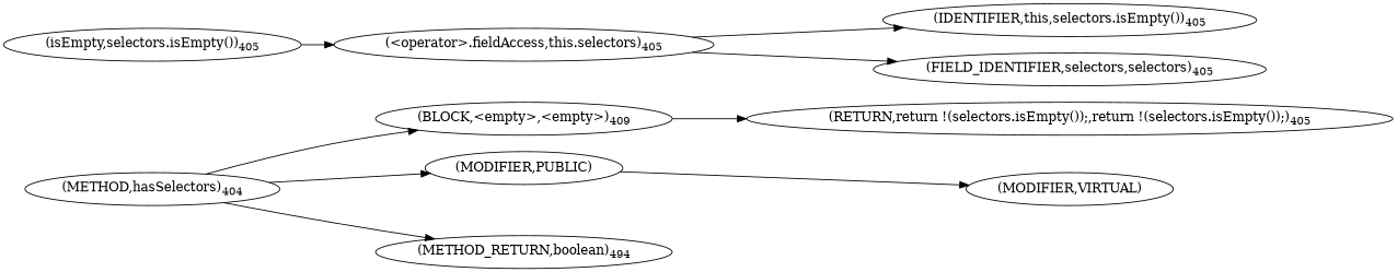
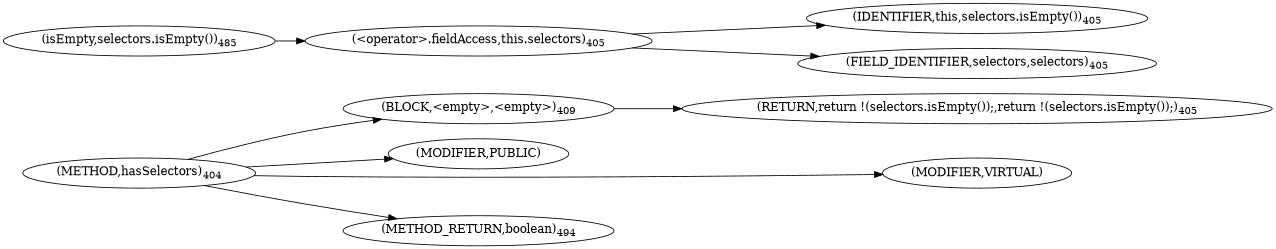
  digraph {
    rankdir=LR
    n1 [label=<(METHOD,hasSelectors)<SUB>404</SUB>>]
    n2 [label=<(BLOCK,&lt;empty&gt;,&lt;empty&gt;)<SUB>409</SUB>>]
    n3 [label=<(MODIFIER,PUBLIC)>]
    n4 [label=<(MODIFIER,VIRTUAL)>]
    n5 [label=<(METHOD_RETURN,boolean)<SUB>494</SUB>>]
    n6 [label=<(RETURN,return !(selectors.isEmpty());,return !(selectors.isEmpty());)<SUB>405</SUB>>]
-   n7 [label=<(isEmpty,selectors.isEmpty())<SUB>405</SUB>>]
+   n7 [label=<(isEmpty,selectors.isEmpty())<SUB>485</SUB>>]
    n8 [label=<(&lt;operator&gt;.fieldAccess,this.selectors)<SUB>405</SUB>>]
    n9 [label=<(IDENTIFIER,this,selectors.isEmpty())<SUB>405</SUB>>]
    n10 [label=<(FIELD_IDENTIFIER,selectors,selectors)<SUB>405</SUB>>]
    n1 -> n2
    n1 -> n3
-   n3 -> n4
+   n1 -> n4
    n1 -> n5
    n2 -> n6
    n7 -> n8
    n8 -> n9
    n8 -> n10
  }
